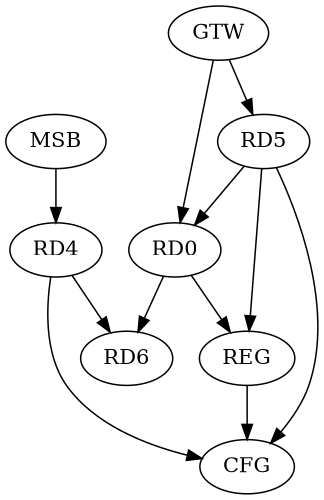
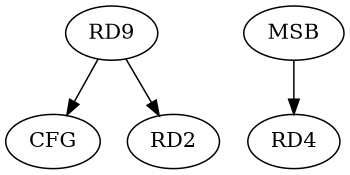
  strict digraph {
-   n1 [label=RD6]
-   n2 [label=REG]
    n3 [label=CFG]
-   n4 [label=RD0]
+   n4 [label=RD2]
    n5 [label=RD4]
-   n6 [label=RD5]
+   n6 [label=RD9]
    n7 [label=MSB]
-   n8 [label=GTW]
-   n2 -> n3
-   n4 -> n1
-   n4 -> n2
-   n5 -> n1
-   n5 -> n3
-   n6 -> n2
    n6 -> n3
    n6 -> n4
    n7 -> n5
-   n8 -> n4
-   n8 -> n6
  }
